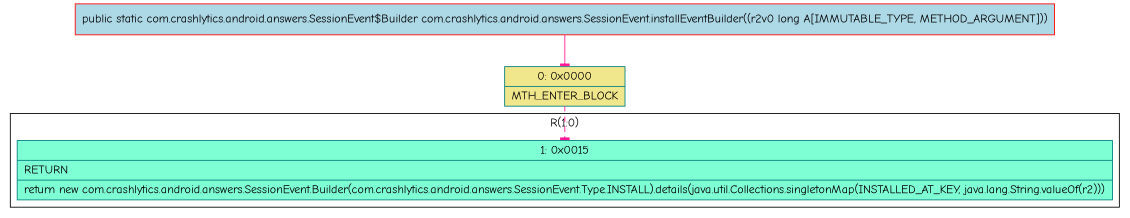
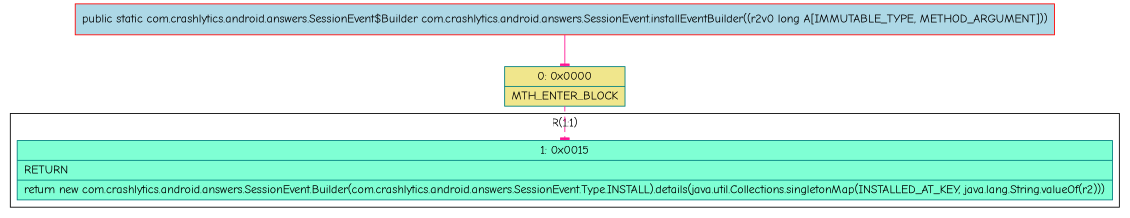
  digraph {
    fontname="Comic Neue"
    node [color=teal shape=record style=filled fontname="Comic Neue"]
    edge [color=deeppink arrowhead=tee fontname="Comic Neue"]
    n1 [label="{1\:\ 0x0015|RETURN\l|return new com.crashlytics.android.answers.SessionEvent.Builder(com.crashlytics.android.answers.SessionEvent.Type.INSTALL).details(java.util.Collections.singletonMap(INSTALLED_AT_KEY, java.lang.String.valueOf(r2)))\l}" fillcolor=aquamarine]
    n2 [label="{0\:\ 0x0000|MTH_ENTER_BLOCK\l}" fillcolor=khaki]
    n3 [label="{public static com.crashlytics.android.answers.SessionEvent$Builder com.crashlytics.android.answers.SessionEvent.installEventBuilder((r2v0 long A[IMMUTABLE_TYPE, METHOD_ARGUMENT])) }" fillcolor=lightblue color=red]
    subgraph cluster_1 {
-     label="R(1:0)"
+     label="R(1:1)"
      n1
    }
    n2 -> n1 [style=dashed]
    n3 -> n2 [style=solid]
  }
